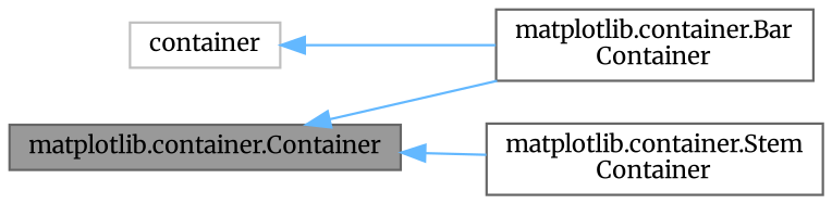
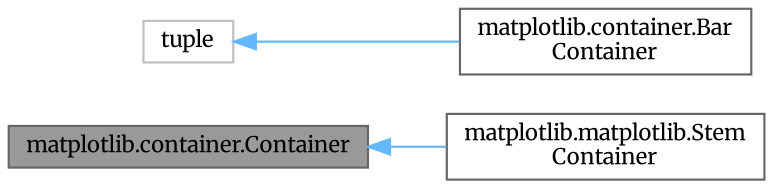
  digraph {
    fontname=Merriweather
    rankdir=LR
    node [color=gray40 fillcolor=white fontname=Merriweather fontsize=10 shape=box style=filled]
    edge [color=steelblue1 dir=back fontname=Merriweather fontsize=10 labelfontname=Helvetica labelfontsize=10 style=solid]
    n1 [fillcolor=grey60 fontcolor=black height=0.2 label="matplotlib.container.Container" width=0.4]
    n2 [height=0.2 label="matplotlib.container.Bar\lContainer" width=0.4]
-   n3 [height=0.2 label="matplotlib.container.Stem\lContainer" width=0.4]
-   n4 [color=grey75 height=0.2 label=container width=0.4]
-   n1 -> n2
+   n3 [height=0.2 label="matplotlib.matplotlib.Stem\lContainer" width=0.4]
+   n4 [color=grey75 height=0.2 label=tuple width=0.4]
    n1 -> n3
    n4 -> n2
  }
